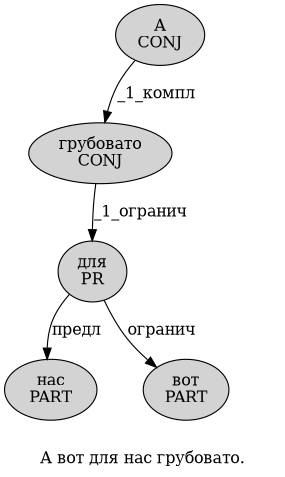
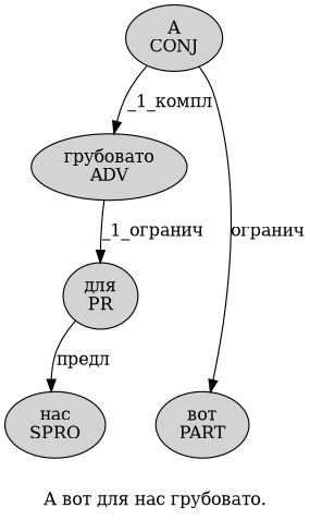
  digraph {
    label="А вот для нас грубовато."
    node [fillcolor=lightgray penwidth=1 shape=ellipse style=filled]
    n1 [label="А\nCONJ"]
-   n2 [label="грубовато\nCONJ"]
+   n2 [label="грубовато\nADV"]
    n3 [label="для\nPR"]
    n4 [label="вот\nPART"]
-   n5 [label="нас\nPART"]
+   n5 [label="нас\nSPRO"]
    n1 -> n2 [label="_1_компл"]
    n2 -> n3 [label="_1_огранич"]
-   n3 -> n4 [label="огранич"]
+   n1 -> n4 [label="огранич"]
    n3 -> n5 [label="предл"]
  }
